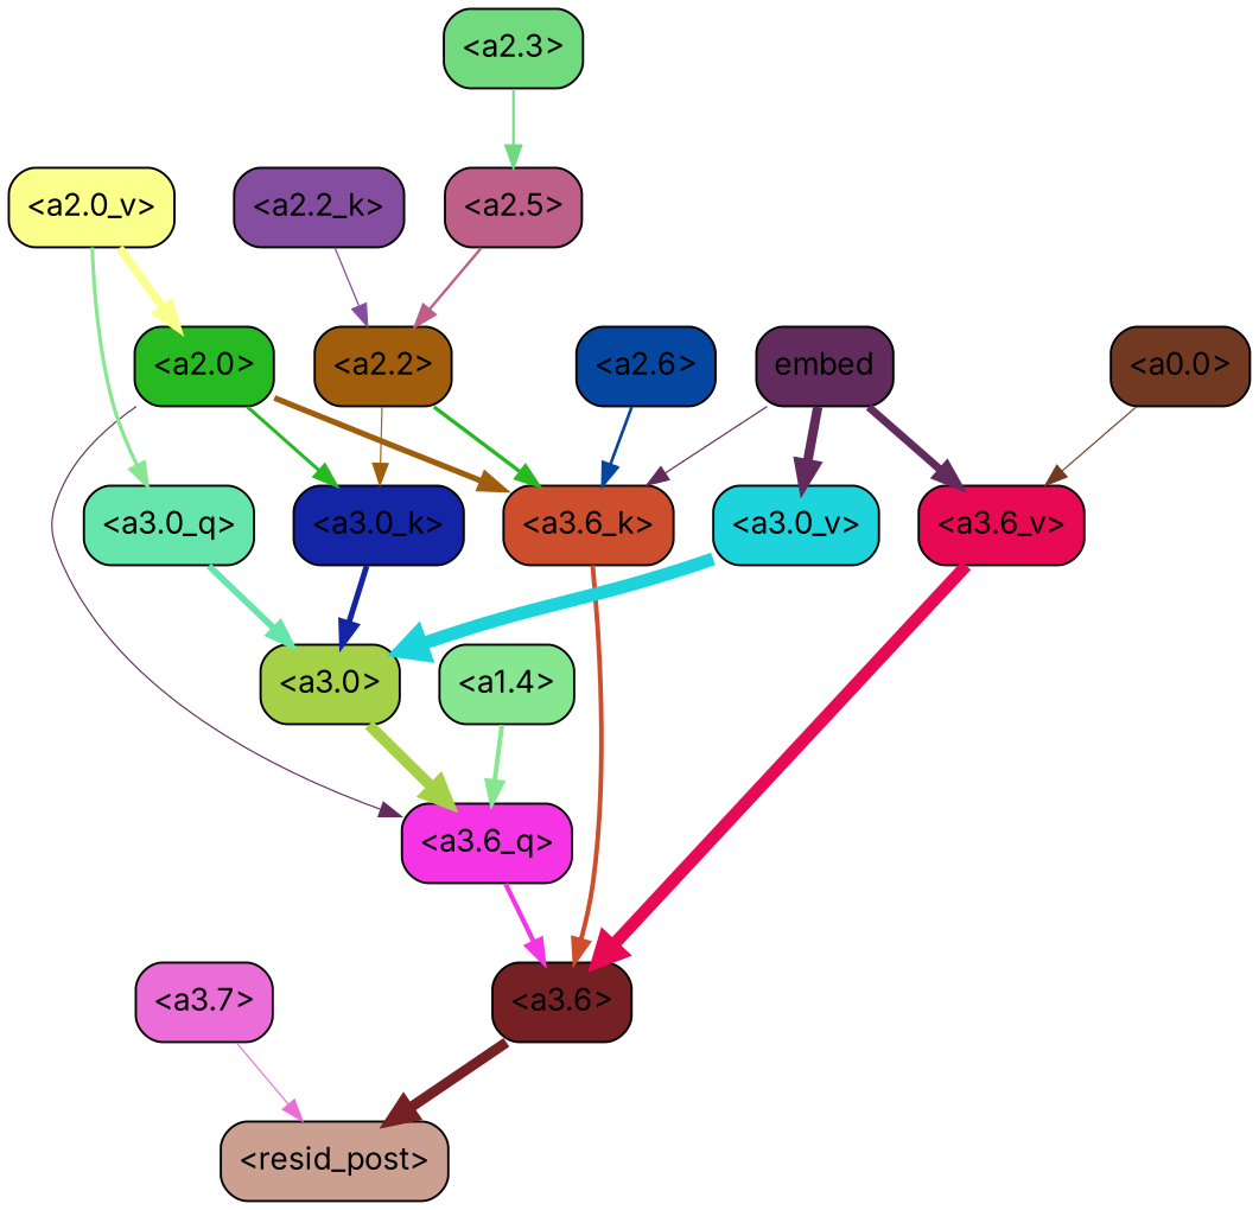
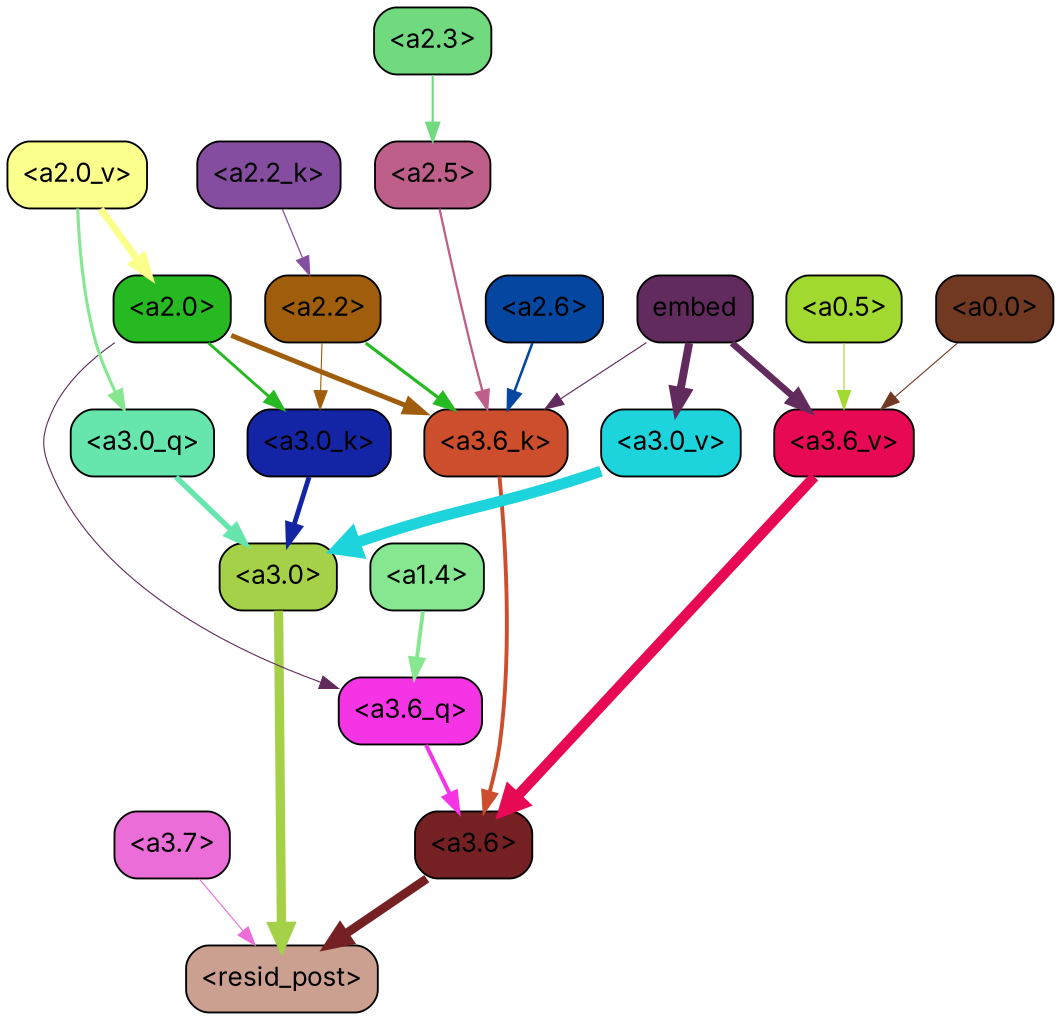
  strict digraph {
    fontname=Inter
    splines=true
    node [color=black fontname=Inter shape=box style="filled, rounded"]
    edge [color="#612b5d" fontname=Inter penwidth=0.6]
    "<a3.7>" [fillcolor="#eb6dd7"]
    "<resid_post>" [fillcolor="#cba090"]
    "<a3.6>" [fillcolor="#752123"]
    "<a3.0>" [fillcolor="#a5d148"]
    "<a3.6_q>" [fillcolor="#f534e5"]
    "<a3.0_q>" [fillcolor="#66e5ac"]
    "<a3.6_k>" [fillcolor="#cc4e2c"]
    "<a3.0_k>" [fillcolor="#1325a5"]
    "<a3.6_v>" [fillcolor="#e70954"]
    "<a3.0_v>" [fillcolor="#1dd4dc"]
    "<a2.0>" [fillcolor="#26b922"]
    "<a1.4>" [fillcolor="#86e790"]
    "<a2.6>" [fillcolor="#0547a0"]
    "<a2.5>" [fillcolor="#bd5f89"]
    "<a2.3>" [fillcolor="#71da7f"]
    "<a2.2>" [fillcolor="#a05e0d"]
    embed [fillcolor="#612b5d"]
+   "<a0.5>" [fillcolor="#a1d930"]
    "<a0.0>" [fillcolor="#713922"]
    "<a2.2_k>" [fillcolor="#854d9f"]
    "<a2.0_v>" [fillcolor="#fbff8c"]
    "<a3.7>" -> "<resid_post>" [color="#eb6dd7"]
    "<a3.6>" -> "<resid_post>" [color="#752123" penwidth=4.748674273490906]
-   "<a3.0>" -> "<a3.6_q>" [color="#a5d148" penwidth=5.004031300544739]
+   "<a3.0>" -> "<resid_post>" [color="#a5d148" penwidth=5.004031300544739]
    "<a3.6_q>" -> "<a3.6>" [color="#f534e5" penwidth=2.1656854450702667]
    "<a3.0_q>" -> "<a3.0>" [color="#66e5ac" penwidth=2.95696559548378]
    "<a3.6_k>" -> "<a3.6>" [color="#cc4e2c" penwidth=2.086437076330185]
    "<a3.0_k>" -> "<a3.0>" [color="#1325a5" penwidth=2.5988530814647675]
    "<a3.6_v>" -> "<a3.6>" [color="#e70954" penwidth=5.669987380504608]
    "<a3.0_v>" -> "<a3.0>" [color="#1dd4dc" penwidth=5.9515902400016785]
    "<a2.0>" -> "<a3.6_q>"
    "<a2.0>" -> "<a3.6_k>" [color="#a05e0d" penwidth=2.6423546075820923]
    "<a2.0>" -> "<a3.0_k>" [color="#26b922" penwidth=1.5482127666473389]
    "<a1.4>" -> "<a3.6_q>" [color="#86e790" penwidth=2.1035547256469727]
    "<a2.6>" -> "<a3.6_k>" [color="#0547a0" penwidth=1.3718644380569458]
-   "<a2.5>" -> "<a2.2>" [color="#bd5f89" penwidth=1.231603980064392]
+   "<a2.5>" -> "<a3.6_k>" [color="#bd5f89" penwidth=1.231603980064392]
    "<a2.3>" -> "<a2.5>" [color="#71da7f" penwidth=1.1117559671401978]
    "<a2.2>" -> "<a3.6_k>" [color="#26b922" penwidth=1.7315057516098022]
    "<a2.2>" -> "<a3.0_k>" [color="#a05e0d"]
    embed -> "<a3.6_k>" [penwidth=0.6229734420776367]
    embed -> "<a3.6_v>" [penwidth=3.56406831741333]
    embed -> "<a3.0_v>" [penwidth=4.293717980384827]
+   "<a0.5>" -> "<a3.6_v>" [color="#a1d930"]
    "<a0.0>" -> "<a3.6_v>" [color="#713922"]
    "<a2.2_k>" -> "<a2.2>" [color="#854d9f" penwidth=0.6648573875427246]
    "<a2.0_v>" -> "<a3.0_q>" [color="#86e790" penwidth=1.6541699171066284]
    "<a2.0_v>" -> "<a2.0>" [color="#fbff8c" penwidth=3.76983106136322]
  }
